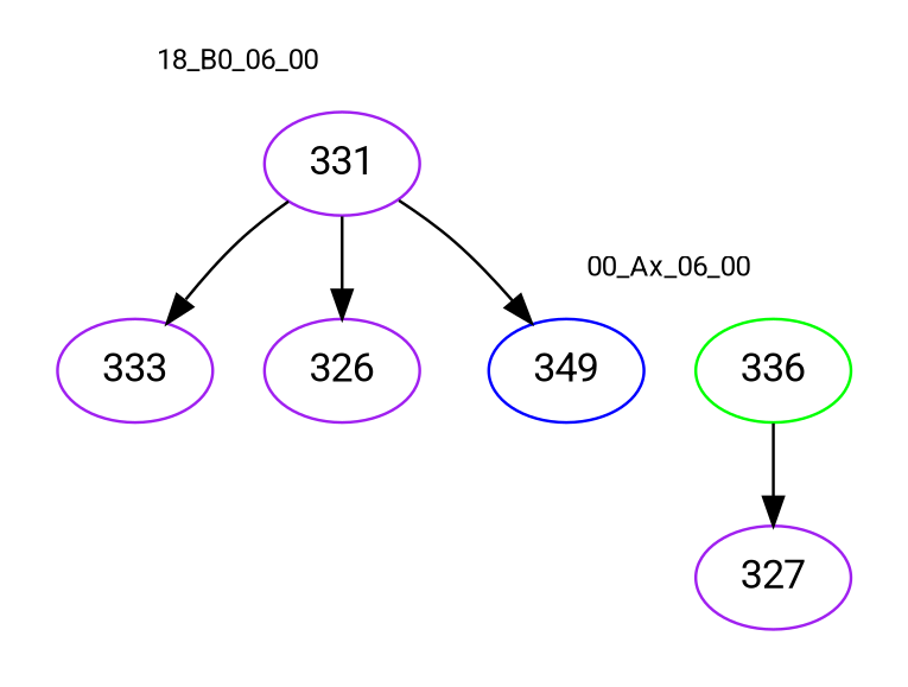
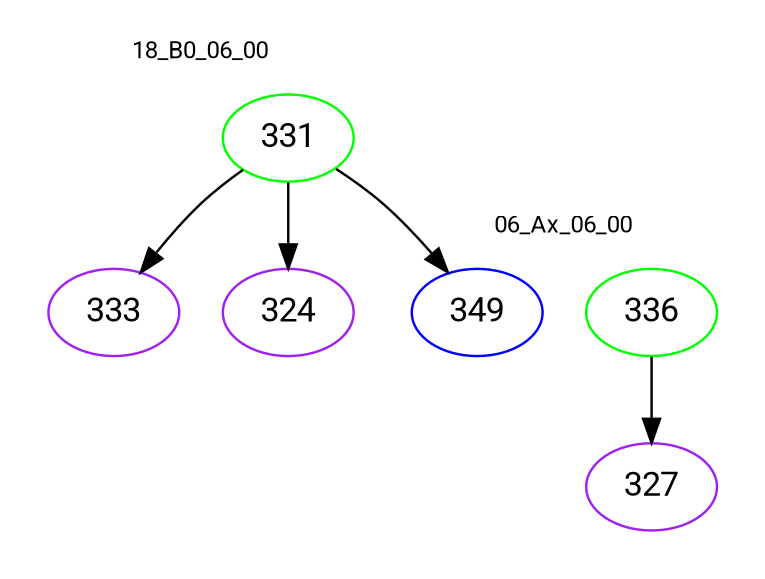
  digraph {
    fontname=Roboto
    node [color=purple fontname=Roboto]
    edge [color=black fontname=Roboto]
    n1 [color=green label=336]
    n2 [label=327]
    n3 [color=blue label=349]
-   n4 [label=331]
+   n4 [color=green label=331]
    n5 [label=333]
-   n6 [label=326]
+   n6 [label=324]
    subgraph cluster_1 {
      color=white
      fontsize=10
-     label="00_Ax_06_00"
+     label="06_Ax_06_00"
      n1
      n2
      n3
    }
    subgraph cluster_2 {
      color=white
      fontsize=10
      label="18_B0_06_00"
      n4
      n5
      n6
    }
    n1 -> n2
    n4 -> n3
    n4 -> n5
    n4 -> n6
  }
